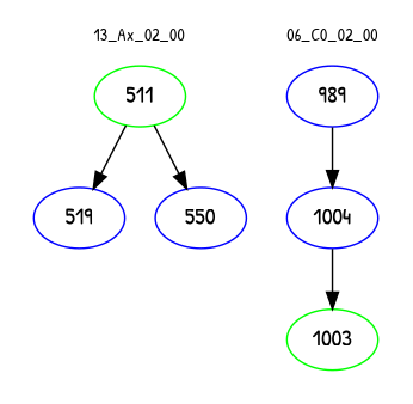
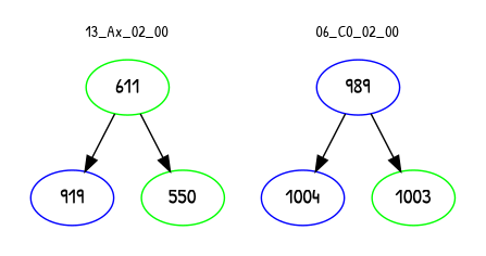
  digraph {
    fontname="Patrick Hand"
    node [color=green fontname="Patrick Hand"]
    edge [color=black fontname="Patrick Hand"]
-   n1 [label=511]
-   n2 [color=blue label=519]
-   n3 [color=blue label=550]
+   n1 [label=611]
+   n2 [color=blue label=919]
+   n3 [label=550]
    n4 [color=blue label=989]
    n5 [color=blue label=1004]
    n6 [label=1003]
    subgraph cluster_1 {
      color=white
      fontsize=10
      label="13_Ax_02_00"
      n1
      n2
      n3
    }
    subgraph cluster_2 {
      color=white
      fontsize=10
      label="06_C0_02_00"
      n4
      n5
      n6
    }
    n1 -> n2
    n1 -> n3
    n4 -> n5
-   n5 -> n6
+   n4 -> n6
  }
